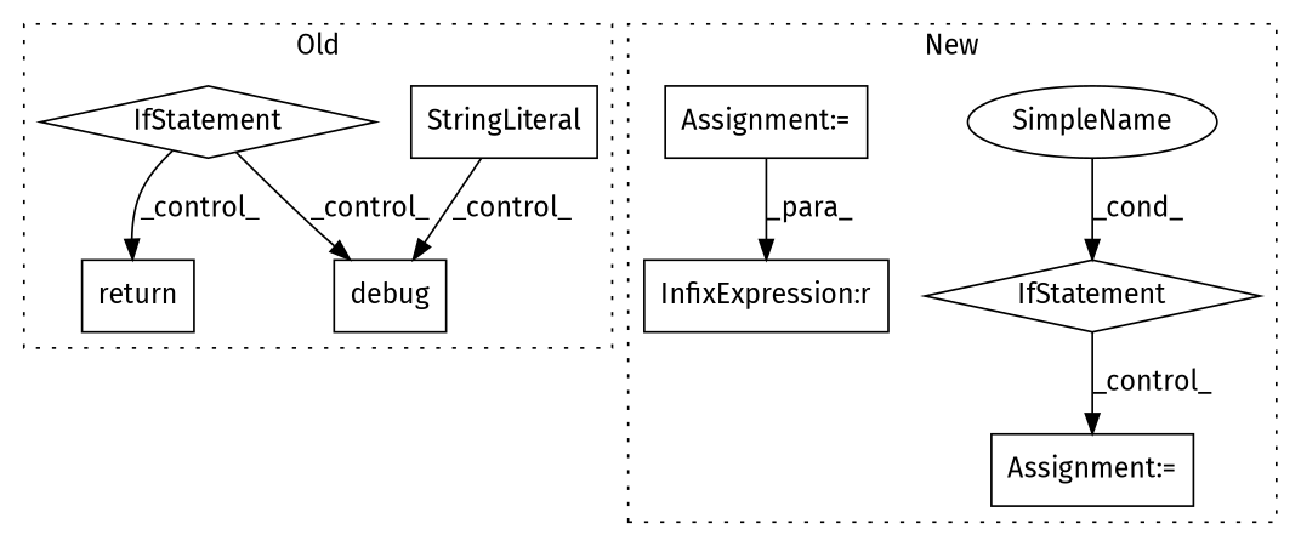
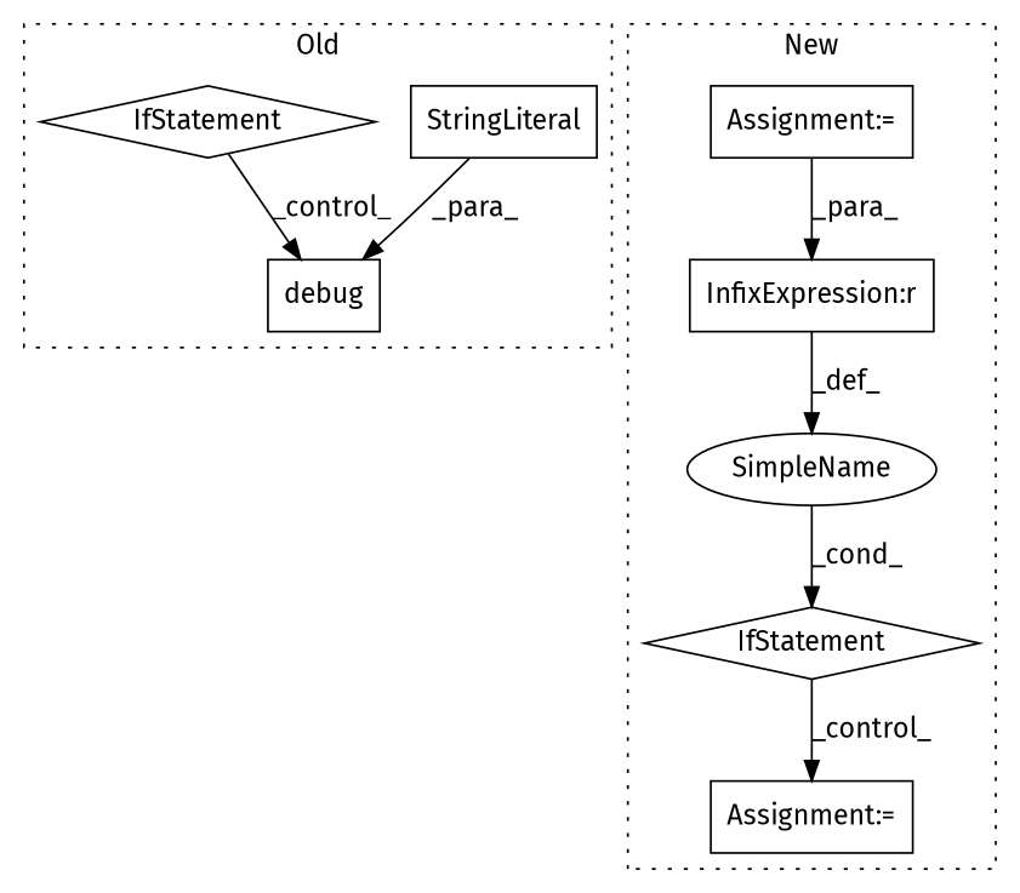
  digraph {
    fontname="Fira Sans"
    node [a=25 fontname="Fira Sans" l=1 shape=box]
    edge [fontname="Fira Sans"]
    n1 [a=32 l="6,1" label=debug s="4957,5000"]
    n2 [a=45 l=27 label=StringLiteral s=4963]
    n3 [l="8,2" label=IfStatement s="4900,4940" shape=diamond]
-   n4 [a=41 l=7 label=return s=5009]
    n5 [l="4,2" label=IfStatement s="5383,5407" shape=diamond]
    n6 [a=7 label="Assignment:=" s=5546]
    n7 [a=42 label=SimpleName shape=ellipse l=""]
    n8 [a=27 l=4 label="InfixExpression:r" s=5399]
    n9 [a=7 label="Assignment:=" s=5335]
    subgraph cluster_1 {
      label=Old
      style=dotted
      n1
      n2
      n3
-     n4
    }
    subgraph cluster_2 {
      label=New
      style=dotted
      n5
      n6
      n7
      n8
      n9
    }
-   n2 -> n1 [label=_control_]
+   n2 -> n1 [label=_para_]
    n3 -> n1 [label=_control_]
-   n3 -> n4 [label=_control_]
    n5 -> n6 [label=_control_]
    n7 -> n5 [label=_cond_]
+   n8 -> n7 [label=_def_]
    n9 -> n8 [label=_para_]
  }
